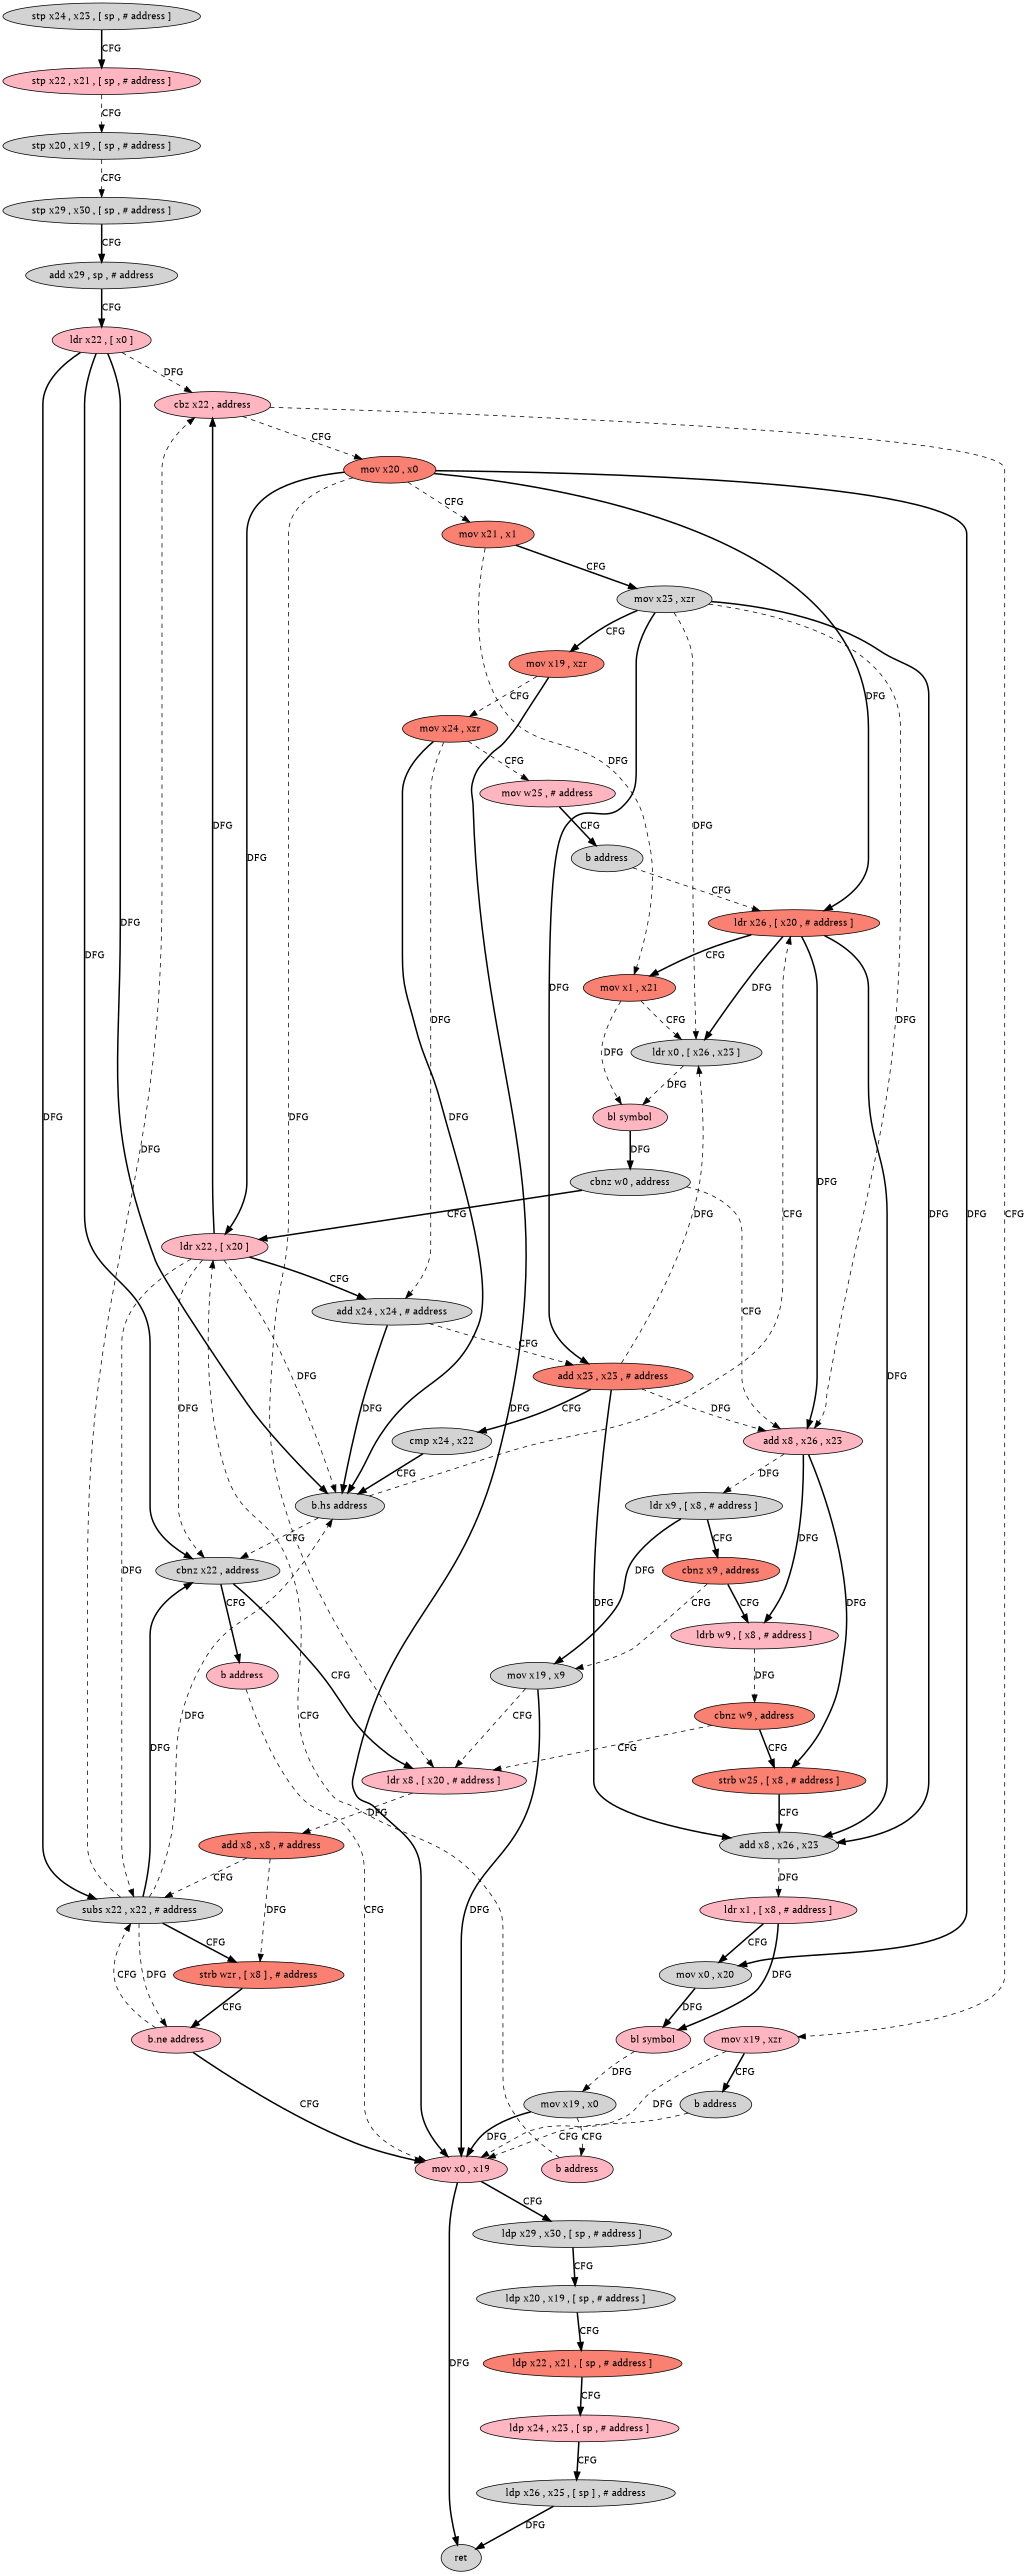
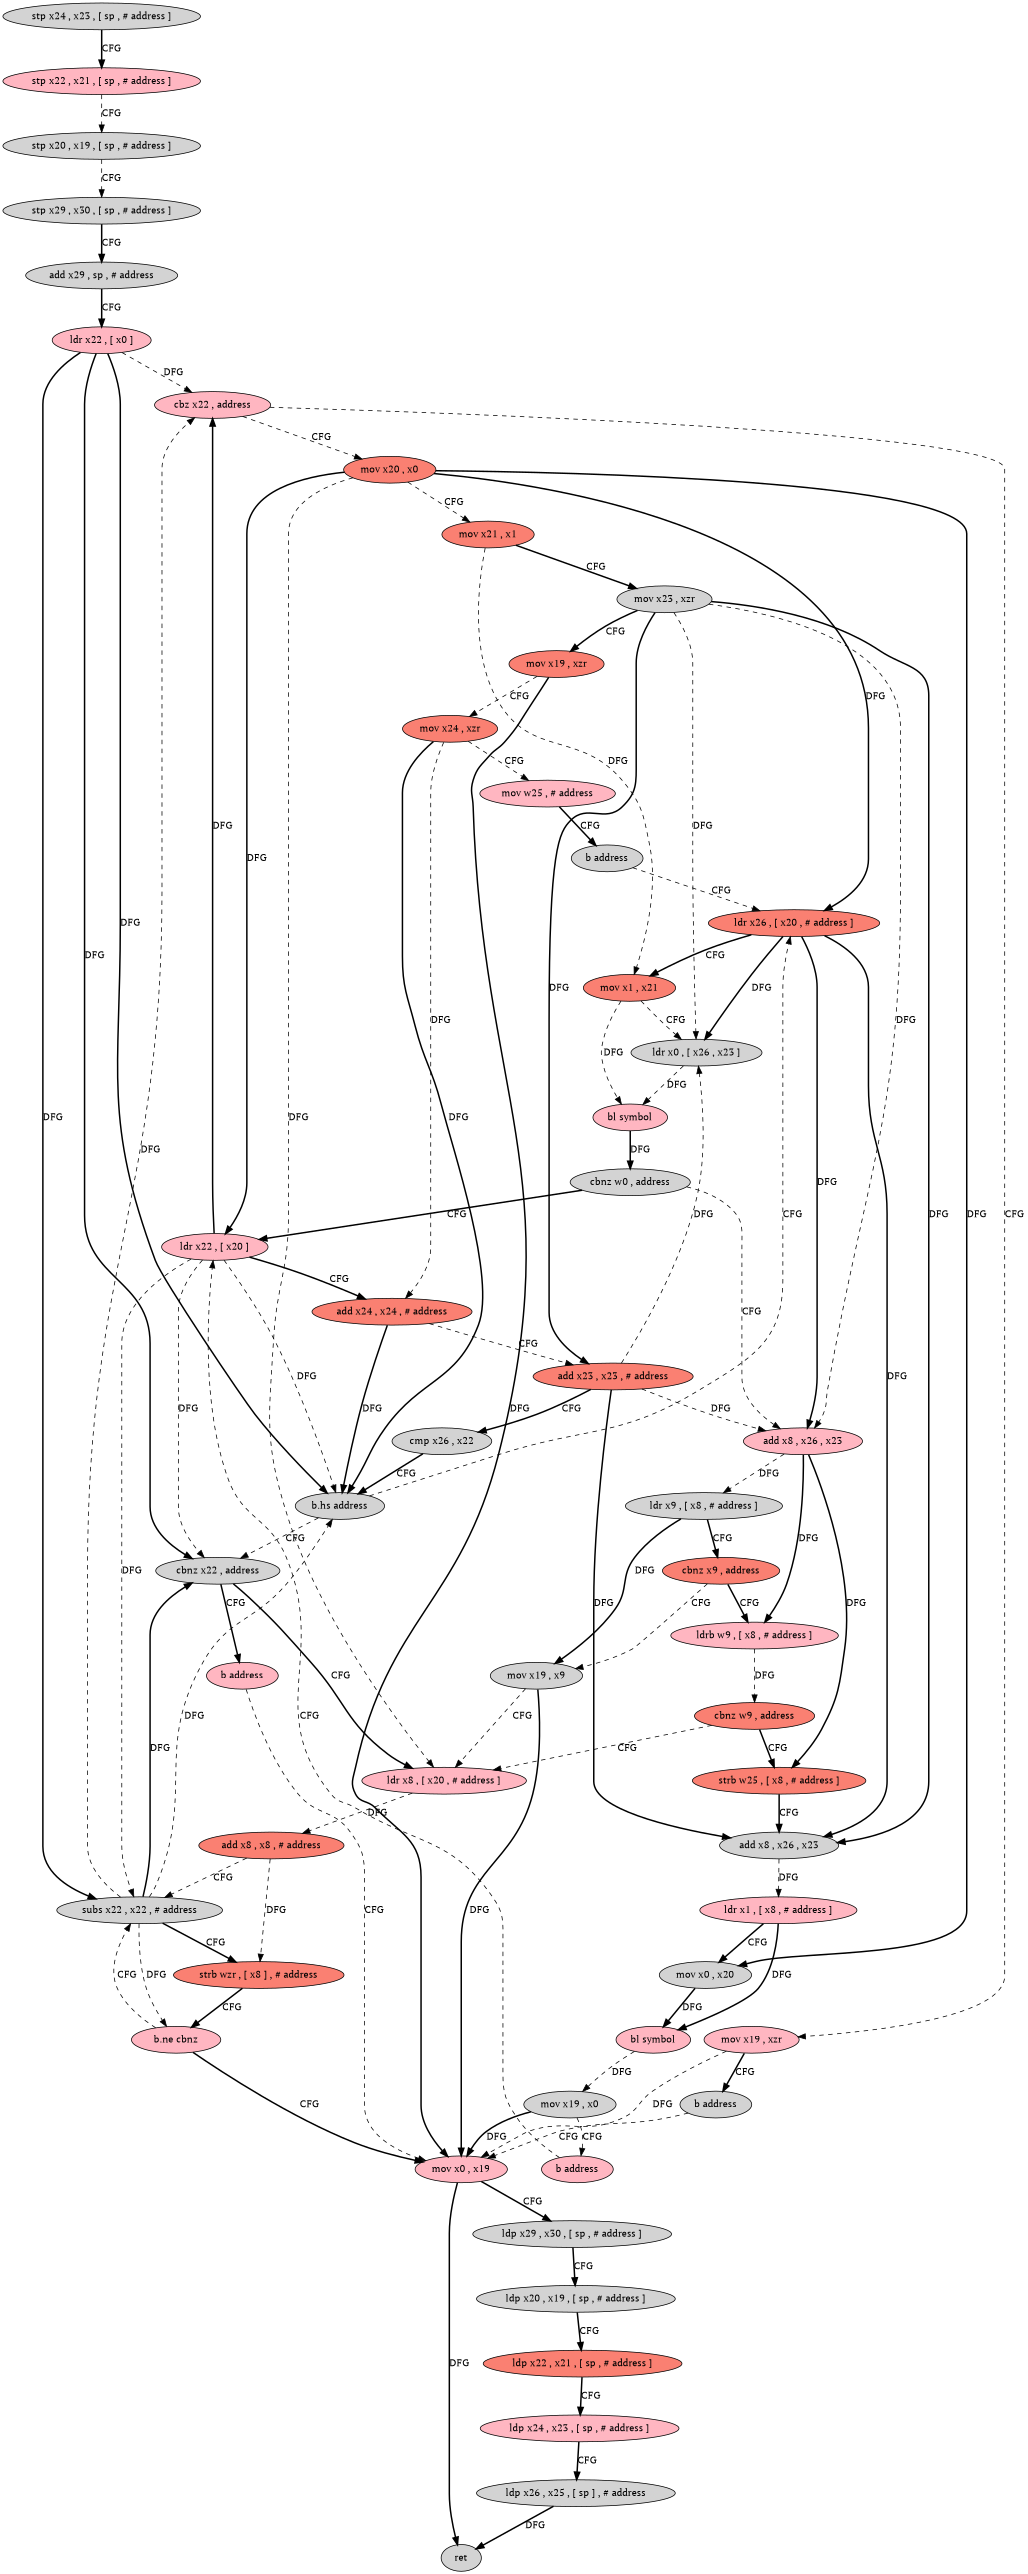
  digraph {
    fontname="PT Serif"
    node [fillcolor=lightgrey fontname="PT Serif" style=filled]
    edge [fontname="PT Serif" style=bold]
    n1 [label="stp x24 , x23 , [ sp , # address ]"]
    n2 [fillcolor=lightpink label="stp x22 , x21 , [ sp , # address ]"]
    n3 [label="stp x20 , x19 , [ sp , # address ]"]
    n4 [label="stp x29 , x30 , [ sp , # address ]"]
    n5 [label="add x29 , sp , # address"]
    n6 [fillcolor=lightpink label="ldr x22 , [ x0 ]"]
    n7 [fillcolor=lightpink label="cbz x22 , address"]
    n8 [label="b.hs address"]
    n9 [label="cbnz x22 , address"]
    n10 [label="subs x22 , x22 , # address"]
    n11 [fillcolor=lightpink label="mov x19 , xzr"]
    n12 [fillcolor=salmon label="mov x20 , x0"]
    n13 [fillcolor=salmon label="ldr x26 , [ x20 , # address ]"]
    n14 [fillcolor=lightpink label="ldr x8 , [ x20 , # address ]"]
    n15 [fillcolor=lightpink label="b address"]
    n16 [fillcolor=salmon label="strb wzr , [ x8 ] , # address"]
-   n17 [fillcolor=lightpink label="b.ne address"]
+   n17 [fillcolor=lightpink label="b.ne cbnz"]
    n18 [label="b address"]
    n19 [fillcolor=lightpink label="mov x0 , x19"]
    n20 [fillcolor=salmon label="mov x21 , x1"]
    n21 [fillcolor=lightpink label="ldr x22 , [ x20 ]"]
    n22 [label="mov x0 , x20"]
    n23 [label="ldp x29 , x30 , [ sp , # address ]"]
    n24 [label=ret]
    n25 [label="mov x23 , xzr"]
    n26 [fillcolor=salmon label="mov x1 , x21"]
    n27 [label="ldr x0 , [ x26 , x23 ]"]
    n28 [fillcolor=lightpink label="add x8 , x26 , x23"]
    n29 [label="add x8 , x26 , x23"]
-   n30 [label="add x24 , x24 , # address"]
+   n30 [fillcolor=salmon label="add x24 , x24 , # address"]
    n31 [fillcolor=salmon label="add x8 , x8 , # address"]
    n32 [fillcolor=lightpink label="bl symbol"]
    n33 [label="ldp x20 , x19 , [ sp , # address ]"]
    n34 [fillcolor=salmon label="mov x19 , xzr"]
    n35 [fillcolor=salmon label="add x23 , x23 , # address"]
    n36 [fillcolor=lightpink label="bl symbol"]
    n37 [fillcolor=salmon label="mov x24 , xzr"]
    n38 [label="ldr x9 , [ x8 , # address ]"]
    n39 [fillcolor=lightpink label="ldrb w9 , [ x8 , # address ]"]
    n40 [fillcolor=salmon label="strb w25 , [ x8 , # address ]"]
-   n41 [label="cmp x24 , x22"]
+   n41 [label="cmp x26 , x22"]
    n42 [fillcolor=lightpink label="ldr x1 , [ x8 , # address ]"]
    n43 [fillcolor=lightpink label="mov w25 , # address"]
    n44 [label="b address"]
    n45 [fillcolor=salmon label="ldp x22 , x21 , [ sp , # address ]"]
    n46 [fillcolor=lightpink label="ldp x24 , x23 , [ sp , # address ]"]
    n47 [label="ldp x26 , x25 , [ sp ] , # address"]
    n48 [label="cbnz w0 , address"]
    n49 [fillcolor=salmon label="cbnz x9 , address"]
    n50 [label="mov x19 , x9"]
    n51 [fillcolor=salmon label="cbnz w9 , address"]
    n52 [label="mov x19 , x0"]
    n53 [fillcolor=lightpink label="b address"]
    n1 -> n2 [label=CFG]
    n2 -> n3 [label=CFG style=dashed]
    n3 -> n4 [label=CFG style=dashed]
    n4 -> n5 [label=CFG]
    n5 -> n6 [label=CFG]
    n6 -> n7 [label=DFG style=dashed]
    n6 -> n8 [label=DFG]
    n6 -> n9 [label=DFG]
    n6 -> n10 [label=DFG]
    n7 -> n11 [label=CFG style=dashed]
    n7 -> n12 [label=CFG style=dashed]
    n8 -> n9 [label=CFG style=dashed]
    n8 -> n13 [label=CFG style=dashed]
    n9 -> n14 [label=CFG]
    n9 -> n15 [label=CFG]
    n10 -> n7 [label=DFG style=dashed]
    n10 -> n8 [label=DFG style=dashed]
    n10 -> n9 [label=DFG]
    n10 -> n16 [label=CFG]
    n10 -> n17 [label=DFG style=dashed]
    n11 -> n18 [label=CFG]
    n11 -> n19 [label=DFG style=dashed]
    n12 -> n13 [label=DFG]
    n12 -> n14 [label=DFG style=dashed]
    n12 -> n20 [label=CFG style=dashed]
    n12 -> n21 [label=DFG]
    n12 -> n22 [label=DFG]
    n13 -> n26 [label=CFG]
    n13 -> n27 [label=DFG]
    n13 -> n28 [label=DFG]
    n13 -> n29 [label=DFG]
    n14 -> n31 [label=DFG style=dashed]
    n15 -> n19 [label=CFG style=dashed]
    n16 -> n17 [label=CFG]
    n17 -> n10 [label=CFG style=dashed]
    n17 -> n19 [label=CFG]
    n18 -> n19 [label=CFG style=dashed]
    n19 -> n23 [label=CFG]
    n19 -> n24 [label=DFG]
    n20 -> n25 [label=CFG]
    n20 -> n26 [label=DFG style=dashed]
    n21 -> n7 [label=DFG]
    n21 -> n8 [label=DFG style=dashed]
    n21 -> n9 [label=DFG style=dashed]
    n21 -> n10 [label=DFG style=dashed]
    n21 -> n30 [label=CFG]
    n22 -> n32 [label=DFG]
    n23 -> n33 [label=CFG]
    n25 -> n27 [label=DFG style=dashed]
    n25 -> n28 [label=DFG style=dashed]
    n25 -> n29 [label=DFG]
    n25 -> n34 [label=CFG]
    n25 -> n35 [label=DFG]
    n26 -> n27 [label=CFG style=dashed]
    n26 -> n36 [label=DFG style=dashed]
    n27 -> n36 [label=DFG style=dashed]
    n28 -> n38 [label=DFG style=dashed]
    n28 -> n39 [label=DFG]
    n28 -> n40 [label=DFG]
    n29 -> n42 [label=DFG style=dashed]
    n30 -> n8 [label=DFG]
    n30 -> n35 [label=CFG style=dashed]
    n31 -> n10 [label=CFG style=dashed]
    n31 -> n16 [label=DFG style=dashed]
    n32 -> n52 [label=DFG style=dashed]
    n33 -> n45 [label=CFG]
    n34 -> n19 [label=DFG]
    n34 -> n37 [label=CFG style=dashed]
    n35 -> n27 [label=DFG style=dashed]
    n35 -> n28 [label=DFG style=dashed]
    n35 -> n29 [label=DFG]
    n35 -> n41 [label=CFG]
    n36 -> n48 [label=DFG]
    n37 -> n8 [label=DFG]
    n37 -> n30 [label=DFG style=dashed]
    n37 -> n43 [label=CFG style=dashed]
    n38 -> n49 [label=CFG]
    n38 -> n50 [label=DFG]
    n39 -> n51 [label=DFG style=dashed]
    n40 -> n29 [label=CFG]
    n41 -> n8 [label=CFG]
    n42 -> n22 [label=CFG]
    n42 -> n32 [label=DFG]
    n43 -> n44 [label=CFG]
    n44 -> n13 [label=CFG style=dashed]
    n45 -> n46 [label=CFG]
    n46 -> n47 [label=CFG]
    n47 -> n24 [label=DFG]
    n48 -> n21 [label=CFG]
    n48 -> n28 [label=CFG style=dashed]
    n49 -> n39 [label=CFG]
    n49 -> n50 [label=CFG style=dashed]
    n50 -> n14 [label=CFG style=dashed]
    n50 -> n19 [label=DFG]
    n51 -> n14 [label=CFG style=dashed]
    n51 -> n40 [label=CFG]
    n52 -> n19 [label=DFG]
    n52 -> n53 [label=CFG style=dashed]
    n53 -> n21 [label=CFG style=dashed]
  }
